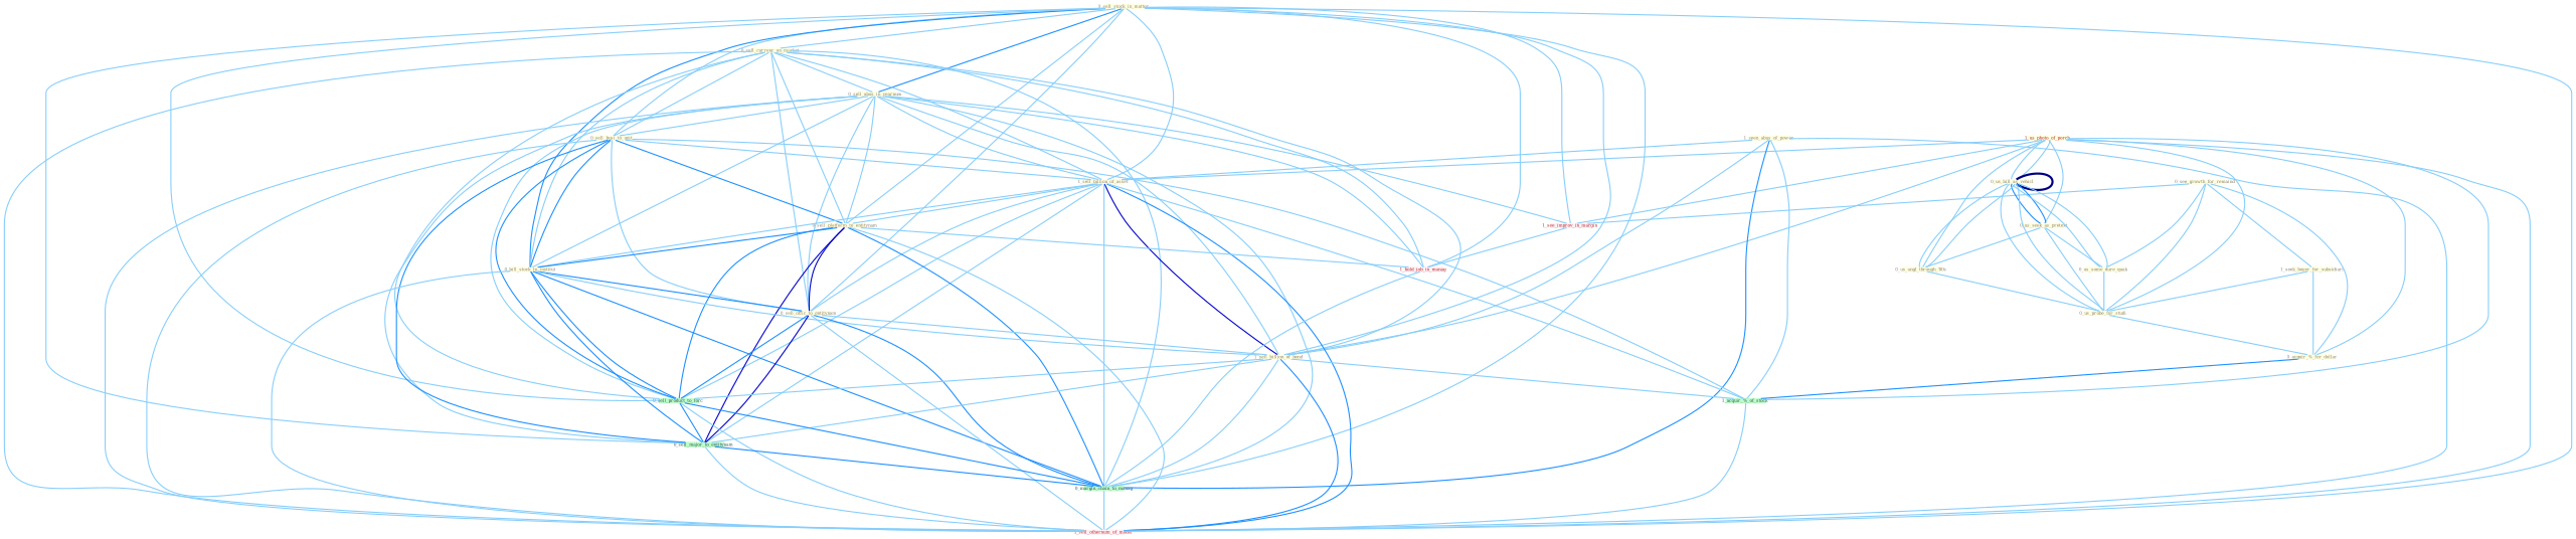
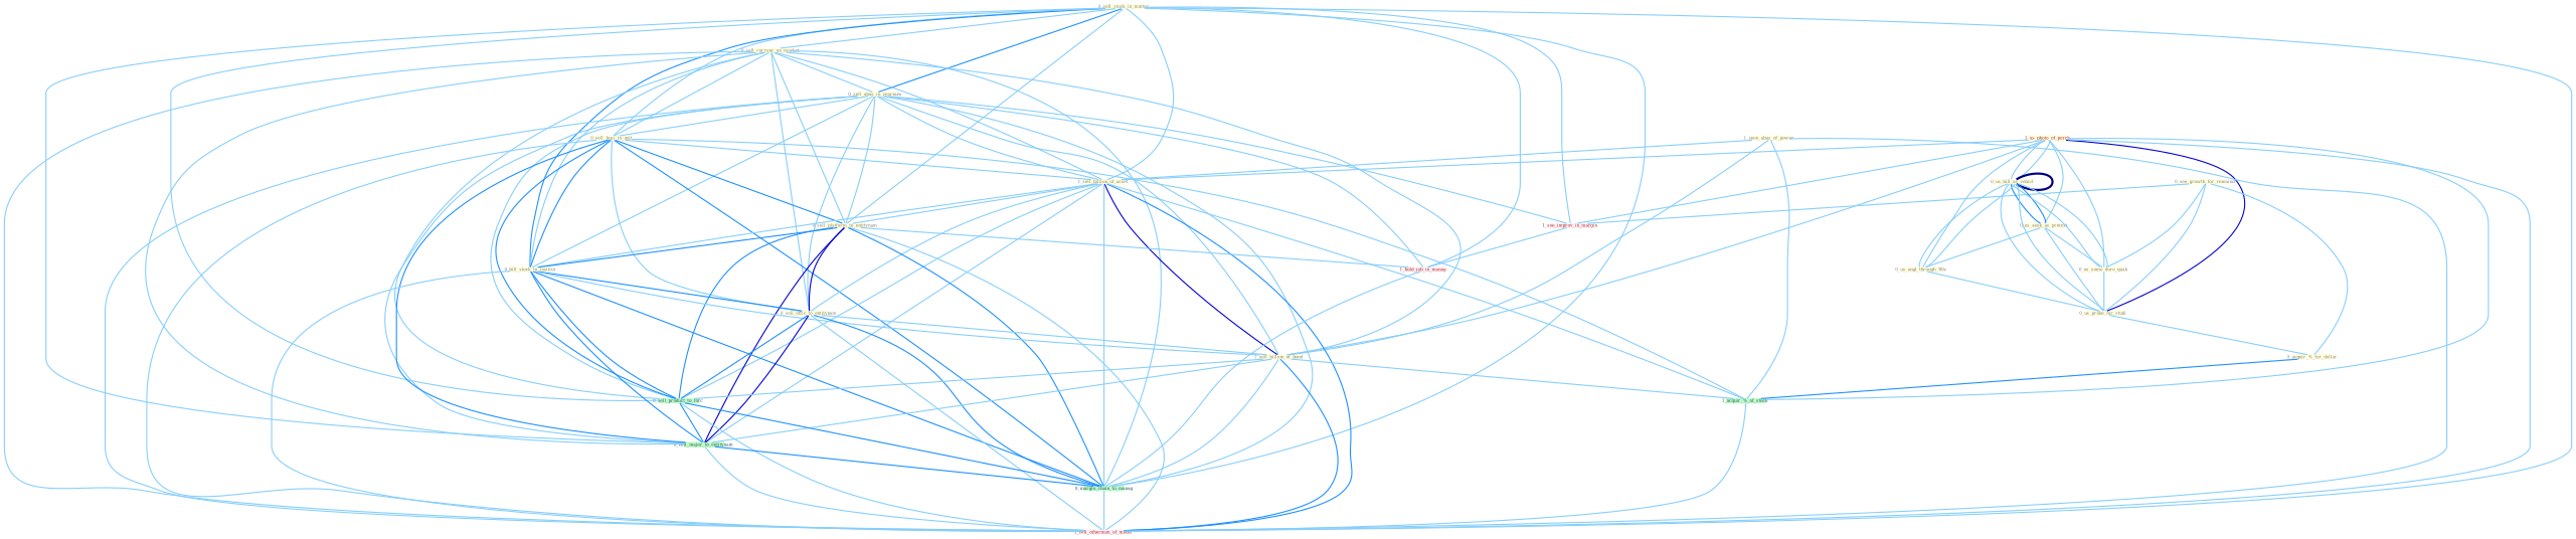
  graph {
    node [color="#ffffe0" fixedsize=true fontcolor="#8b7d6b" fontsize=4 shape=polygon style=filled]
    edge [color="#87cefa" w=1]
    "0_sell_stock_in_matter " [height=.06 width=.5]
    "1_us_photo_of_porch " [fontcolor="#b22222" height=.06 width=.5]
    "0_sell_currenc_on_market " [height=.06 width=.5]
    "1_seen_abus_of_power " [height=.06 width=.5]
    "0_see_growth_for_remaind " [height=.06 width=.5]
    n6 [height=.06 label="0_sell_abus_in_yearnum" width=.5]
    "0_sell_busi_to_unit " [height=.06 width=.5]
    "0_us_bill_as_vehicl " [height=.06 width=.5]
    n9 [height=.06 label="0_us_seek_as_pretext" width=.5]
    "0_us_angl_through_'80s " [height=.06 width=.5]
    "0_us_some_dure_quak " [height=.06 width=.5]
-   "1_seek_buyer_for_subsidiari " [height=.06 width=.5]
    "1_sell_billion_of_asset " [height=.06 width=.5]
    "0_us_probe_for_studi " [height=.06 width=.5]
    "0_sell_platform_to_entitynam " [height=.06 width=.5]
    n16 [height=.06 label="0_bill_stock_to_institut" width=.5]
    "0_acquir_%_for_dollar " [height=.06 width=.5]
    "0_sell_offic_to_entitynam " [height=.06 width=.5]
    "1_sell_billion_of_bond " [height=.06 width=.5]
    "1_see_improv_in_margin " [color="#fff0f5" fontcolor="#b22222" height=.06 width=.5]
    "1_hold_job_in_manag " [color="#fff0f5" fontcolor="#b22222" height=.06 width=.5]
    "1_sell_othernum_of_model " [color="#fff0f5" fontcolor="#b22222" height=.06 width=.5]
    "0_sell_product_to_forc " [color="#BDFCC9" fontcolor="#2f4f4f" height=.06 width=.5]
    "0_sell_major_to_entitynam " [color="#BDFCC9" fontcolor="#2f4f4f" height=.06 width=.5]
    n25 [color="#BDFCC9" fontcolor="#2f4f4f" height=.06 label="0_margin_chain_to_manag" width=.5]
    "1_acquir_%_of_stock " [color="#BDFCC9" fontcolor="#2f4f4f" height=.06 width=.5]
    subgraph sub_1 {
      "0_sell_stock_in_matter "
      "1_us_photo_of_porch "
      "0_sell_currenc_on_market "
      "1_seen_abus_of_power "
      "0_see_growth_for_remaind "
      n6
      "0_sell_busi_to_unit "
      "0_us_bill_as_vehicl "
      n9
      "0_us_angl_through_'80s "
      "0_us_some_dure_quak "
-     "1_seek_buyer_for_subsidiari "
      "1_sell_billion_of_asset "
      "0_us_probe_for_studi "
      "0_sell_platform_to_entitynam "
      n16
      "0_acquir_%_for_dollar "
      "0_sell_offic_to_entitynam "
      "1_sell_billion_of_bond "
    }
    subgraph sub_2 {
      "1_see_improv_in_margin "
      "1_hold_job_in_manag "
      "1_sell_othernum_of_model "
    }
    "0_sell_stock_in_matter " -- "0_sell_currenc_on_market "
    "0_sell_stock_in_matter " -- n6 [color="#1e90ff" w=2]
    "0_sell_stock_in_matter " -- "0_sell_busi_to_unit "
    "0_sell_stock_in_matter " -- "1_sell_billion_of_asset "
    "0_sell_stock_in_matter " -- "0_sell_platform_to_entitynam "
    "0_sell_stock_in_matter " -- n16 [color="#1e90ff" w=2]
-   "0_sell_stock_in_matter " -- "0_sell_offic_to_entitynam "
-   "0_sell_stock_in_matter " -- "1_sell_billion_of_bond "
    "0_sell_stock_in_matter " -- "1_see_improv_in_margin "
    "0_sell_stock_in_matter " -- "1_hold_job_in_manag "
    "0_sell_stock_in_matter " -- "1_sell_othernum_of_model "
    "0_sell_stock_in_matter " -- "0_sell_product_to_forc "
    "0_sell_stock_in_matter " -- "0_sell_major_to_entitynam "
    "0_sell_stock_in_matter " -- n25
    "1_us_photo_of_porch " -- "0_us_bill_as_vehicl "
    "1_us_photo_of_porch " -- "0_us_bill_as_vehicl "
    "1_us_photo_of_porch " -- n9
    "1_us_photo_of_porch " -- "0_us_angl_through_'80s "
-   "1_us_photo_of_porch " -- "0_acquir_%_for_dollar "
+   "1_us_photo_of_porch " -- "0_us_some_dure_quak "
    "1_us_photo_of_porch " -- "1_sell_billion_of_asset "
-   "1_us_photo_of_porch " -- "0_us_probe_for_studi "
+   "1_us_photo_of_porch " -- "0_us_probe_for_studi " [color="#0000cd"]
    "1_us_photo_of_porch " -- "1_sell_billion_of_bond "
    "1_us_photo_of_porch " -- "1_see_improv_in_margin "
    "1_us_photo_of_porch " -- "1_sell_othernum_of_model "
    "1_us_photo_of_porch " -- "1_acquir_%_of_stock "
    "0_sell_currenc_on_market " -- n6
    "0_sell_currenc_on_market " -- "0_sell_busi_to_unit "
    "0_sell_currenc_on_market " -- "1_sell_billion_of_asset "
    "0_sell_currenc_on_market " -- "0_sell_platform_to_entitynam "
    "0_sell_currenc_on_market " -- n16
    "0_sell_currenc_on_market " -- "0_sell_offic_to_entitynam "
    "0_sell_currenc_on_market " -- "1_sell_billion_of_bond "
    "0_sell_currenc_on_market " -- "1_sell_othernum_of_model "
    "0_sell_currenc_on_market " -- "0_sell_product_to_forc "
-   "0_sell_currenc_on_market " -- "1_hold_job_in_manag "
+   "0_sell_currenc_on_market " -- "0_sell_major_to_entitynam "
    "0_sell_currenc_on_market " -- n25
    "1_seen_abus_of_power " -- "1_sell_billion_of_asset "
    "1_seen_abus_of_power " -- "1_sell_billion_of_bond "
    "1_seen_abus_of_power " -- "1_sell_othernum_of_model "
    "1_seen_abus_of_power " -- "1_acquir_%_of_stock "
    "0_see_growth_for_remaind " -- "0_us_some_dure_quak "
-   "0_see_growth_for_remaind " -- "1_seek_buyer_for_subsidiari "
    "0_see_growth_for_remaind " -- "0_us_probe_for_studi "
    "0_see_growth_for_remaind " -- "0_acquir_%_for_dollar "
    "0_see_growth_for_remaind " -- "1_see_improv_in_margin "
    n6 -- "0_sell_busi_to_unit "
    n6 -- "1_sell_billion_of_asset "
    n6 -- "0_sell_platform_to_entitynam "
    n6 -- n16
    n6 -- "0_sell_offic_to_entitynam "
    n6 -- "1_sell_billion_of_bond "
    n6 -- "1_see_improv_in_margin "
    n6 -- "1_hold_job_in_manag "
    n6 -- "1_sell_othernum_of_model "
    n6 -- "0_sell_product_to_forc "
    n6 -- "0_sell_major_to_entitynam "
    n6 -- n25
    "0_sell_busi_to_unit " -- "1_sell_billion_of_asset "
    "0_sell_busi_to_unit " -- "0_sell_platform_to_entitynam " [color="#1e90ff" w=2]
    "0_sell_busi_to_unit " -- n16 [color="#1e90ff" w=2]
    "0_sell_busi_to_unit " -- "0_sell_offic_to_entitynam " [w=2]
    "0_sell_busi_to_unit " -- "1_sell_othernum_of_model "
    "0_sell_busi_to_unit " -- "0_sell_product_to_forc " [color="#1e90ff" w=2]
    "0_sell_busi_to_unit " -- "0_sell_major_to_entitynam " [color="#1e90ff" w=2]
-   "1_seen_abus_of_power " -- n25 [color="#1e90ff" w=2]
+   "0_sell_busi_to_unit " -- n25 [color="#1e90ff" w=2]
    "0_sell_busi_to_unit " -- "1_acquir_%_of_stock "
    "0_us_bill_as_vehicl " -- "0_us_bill_as_vehicl " [color="#000080" style=bold w=4]
    "0_us_bill_as_vehicl " -- n9 [color="#1e90ff" w=2]
    "0_us_bill_as_vehicl " -- n9 [color="#1e90ff" w=2]
    "0_us_bill_as_vehicl " -- "0_us_angl_through_'80s "
    "0_us_bill_as_vehicl " -- "0_us_angl_through_'80s "
    "0_us_bill_as_vehicl " -- "0_us_some_dure_quak "
    "0_us_bill_as_vehicl " -- "0_us_some_dure_quak "
    "0_us_bill_as_vehicl " -- "0_us_probe_for_studi "
    "0_us_bill_as_vehicl " -- "0_us_probe_for_studi "
    n9 -- "0_us_angl_through_'80s "
    n9 -- "0_us_some_dure_quak "
    n9 -- "0_us_probe_for_studi "
    "0_us_angl_through_'80s " -- "0_us_probe_for_studi "
    "0_us_some_dure_quak " -- "0_us_probe_for_studi "
-   "1_seek_buyer_for_subsidiari " -- "0_us_probe_for_studi "
-   "1_seek_buyer_for_subsidiari " -- "0_acquir_%_for_dollar "
    "1_sell_billion_of_asset " -- "0_sell_platform_to_entitynam "
    "1_sell_billion_of_asset " -- n16
    "1_sell_billion_of_asset " -- "0_sell_offic_to_entitynam "
    "1_sell_billion_of_asset " -- "1_sell_billion_of_bond " [color="#0000cd" w=3]
    "1_sell_billion_of_asset " -- "1_sell_othernum_of_model " [color="#1e90ff" w=2]
    "1_sell_billion_of_asset " -- "0_sell_product_to_forc "
    "1_sell_billion_of_asset " -- "0_sell_major_to_entitynam "
    "1_sell_billion_of_asset " -- n25
    "1_sell_billion_of_asset " -- "1_acquir_%_of_stock "
    "0_us_probe_for_studi " -- "0_acquir_%_for_dollar "
    "0_sell_platform_to_entitynam " -- n16 [color="#1e90ff" w=2]
    "0_sell_platform_to_entitynam " -- "0_sell_offic_to_entitynam " [color="#0000cd" w=3]
    "0_sell_platform_to_entitynam " -- "1_hold_job_in_manag "
    "0_sell_platform_to_entitynam " -- "1_sell_othernum_of_model "
    "0_sell_platform_to_entitynam " -- "0_sell_product_to_forc " [color="#1e90ff" w=2]
    "0_sell_platform_to_entitynam " -- "0_sell_major_to_entitynam " [color="#0000cd" w=3]
    "0_sell_platform_to_entitynam " -- n25 [color="#1e90ff" w=2]
    n16 -- "0_sell_offic_to_entitynam " [color="#1e90ff" w=2]
    n16 -- "1_sell_billion_of_bond "
    n16 -- "1_sell_othernum_of_model "
    n16 -- "0_sell_product_to_forc " [color="#1e90ff" w=2]
    n16 -- "0_sell_major_to_entitynam " [color="#1e90ff" w=2]
    n16 -- n25 [color="#1e90ff" w=2]
    "0_acquir_%_for_dollar " -- "1_acquir_%_of_stock " [color="#1e90ff" w=2]
    "0_sell_offic_to_entitynam " -- "1_sell_billion_of_bond "
    "0_sell_offic_to_entitynam " -- "1_sell_othernum_of_model "
    "0_sell_offic_to_entitynam " -- "0_sell_product_to_forc " [color="#1e90ff" w=2]
    "0_sell_offic_to_entitynam " -- "0_sell_major_to_entitynam " [color="#0000cd" w=3]
    "0_sell_offic_to_entitynam " -- n25 [color="#1e90ff" w=2]
    "1_sell_billion_of_bond " -- "1_sell_othernum_of_model " [color="#1e90ff" w=2]
    "1_sell_billion_of_bond " -- "0_sell_product_to_forc "
    "1_sell_billion_of_bond " -- "0_sell_major_to_entitynam "
    "1_sell_billion_of_bond " -- n25
    "1_sell_billion_of_bond " -- "1_acquir_%_of_stock "
    "1_see_improv_in_margin " -- "1_hold_job_in_manag "
    "1_hold_job_in_manag " -- n25
    "0_sell_product_to_forc " -- "1_sell_othernum_of_model "
    "0_sell_product_to_forc " -- "0_sell_major_to_entitynam " [color="#1e90ff" w=2]
    "0_sell_product_to_forc " -- n25 [color="#1e90ff" w=2]
    "0_sell_major_to_entitynam " -- "1_sell_othernum_of_model "
    "0_sell_major_to_entitynam " -- n25 [color="#1e90ff" w=2]
    n25 -- "1_sell_othernum_of_model "
    "1_acquir_%_of_stock " -- "1_sell_othernum_of_model "
  }
